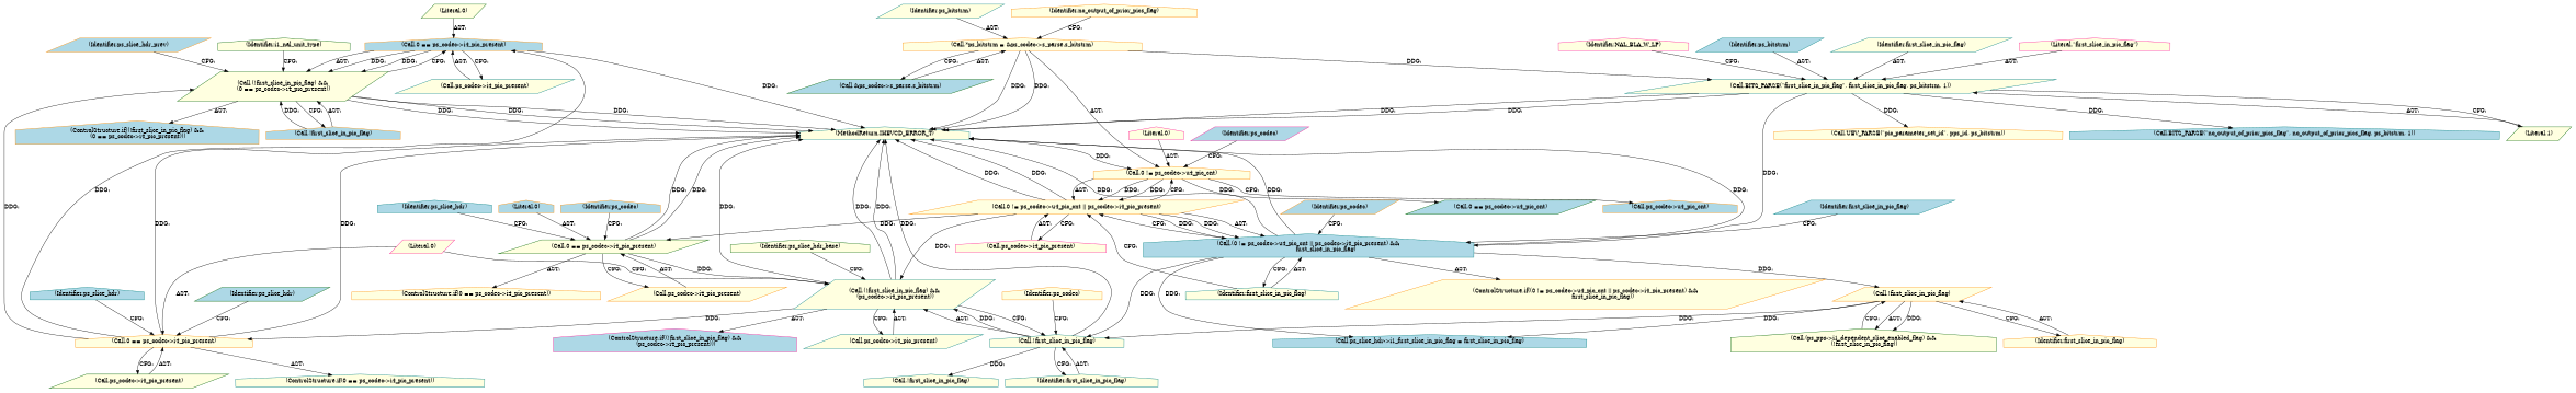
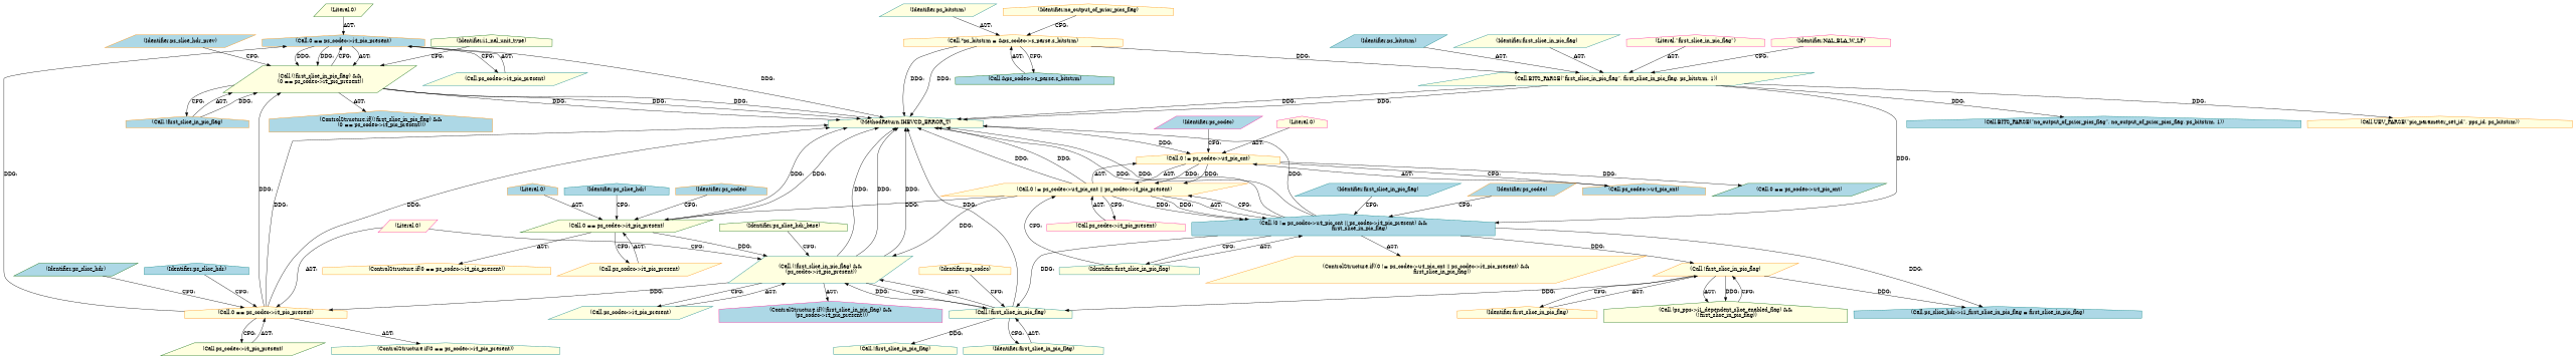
  digraph {
    node [color=darkorange fillcolor=lightyellow shape=house style=filled]
    n1 [fillcolor=lightblue label="(Call,0 == ps_codec->i4_pic_present)"]
    n2 [color=darkgreen label="(Call,(!first_slice_in_pic_flag) &&\n (0 == ps_codec->i4_pic_present))" shape=parallelogram]
    n3 [color=teal label="(MethodReturn,IHEVCD_ERROR_T)"]
    n4 [color=teal label="(Call,ps_codec->i4_pic_present)" shape=parallelogram]
    n5 [fillcolor=lightblue label="(ControlStructure,if((!first_slice_in_pic_flag) &&\n (0 == ps_codec->i4_pic_present)))"]
    n6 [fillcolor=lightblue label="(Call,!first_slice_in_pic_flag)"]
    n7 [label="(Call,0 != ps_codec->u4_pic_cnt)"]
    n8 [label="(Call,0 == ps_codec->i4_pic_present)"]
    n9 [color=darkgreen label="(Call,ps_codec->i4_pic_present)" shape=parallelogram]
    n10 [color=teal label="(ControlStructure,if(0 == ps_codec->i4_pic_present))"]
    n11 [color=teal label="(Call,(!first_slice_in_pic_flag) &&\n (ps_codec->i4_pic_present))" shape=parallelogram]
    n12 [color=teal label="(Call,!first_slice_in_pic_flag)"]
    n13 [color=deeppink fillcolor=lightblue label="(ControlStructure,if((!first_slice_in_pic_flag) &&\n (ps_codec->i4_pic_present)))"]
    n14 [color=teal label="(Call,ps_codec->i4_pic_present)" shape=parallelogram]
    n15 [color=teal label="(Call,!first_slice_in_pic_flag)"]
    n16 [color=teal label="(Identifier,first_slice_in_pic_flag)"]
    n17 [color=teal fillcolor=lightblue label="(Call,(0 != ps_codec->u4_pic_cnt || ps_codec->i4_pic_present) &&\n                    first_slice_in_pic_flag)"]
    n18 [label="(Call,0 != ps_codec->u4_pic_cnt || ps_codec->i4_pic_present)" shape=parallelogram]
    n19 [label="(Call,!first_slice_in_pic_flag)" shape=parallelogram]
    n20 [color=teal label="(Identifier,first_slice_in_pic_flag)"]
    n21 [label="(ControlStructure,if((0 != ps_codec->u4_pic_cnt || ps_codec->i4_pic_present) &&\n                    first_slice_in_pic_flag))" shape=parallelogram]
    n22 [color=teal fillcolor=lightblue label="(Call,ps_slice_hdr->i1_first_slice_in_pic_flag = first_slice_in_pic_flag)"]
    n23 [color=darkgreen label="(Call,0 == ps_codec->i4_pic_present)" shape=parallelogram]
    n24 [color=deeppink label="(Call,ps_codec->i4_pic_present)"]
    n25 [label="(Identifier,first_slice_in_pic_flag)"]
    n26 [color=darkgreen label="(Call,(ps_pps->i1_dependent_slice_enabled_flag) &&\n (!first_slice_in_pic_flag))"]
    n27 [color=darkgreen fillcolor=lightblue label="(Call,0 == ps_codec->u4_pic_cnt)" shape=parallelogram]
    n28 [fillcolor=lightblue label="(Call,ps_codec->u4_pic_cnt)"]
    n29 [label="(ControlStructure,if(0 == ps_codec->i4_pic_present))"]
    n30 [label="(Call,ps_codec->i4_pic_present)" shape=parallelogram]
    n31 [color=teal label="(Call,BITS_PARSE(\"first_slice_in_pic_flag\", first_slice_in_pic_flag, ps_bitstrm, 1))" shape=parallelogram]
    n32 [color=teal fillcolor=lightblue label="(Call,BITS_PARSE(\"no_output_of_prior_pics_flag\", no_output_of_prior_pics_flag, ps_bitstrm, 1))"]
-   n33 [color=darkgreen label="(Literal,1)" shape=parallelogram]
    n34 [label="(Call,UEV_PARSE(\"pic_parameter_set_id\", pps_id, ps_bitstrm))"]
    n35 [label="(Call,*ps_bitstrm = &ps_codec->s_parse.s_bitstrm)"]
-   n36 [color=darkgreen fillcolor=lightblue label="(Call,&ps_codec->s_parse.s_bitstrm)" shape=parallelogram]
+   n36 [color=darkgreen fillcolor=lightblue label="(Call,&ps_codec->s_parse.s_bitstrm)"]
    n37 [fillcolor=lightblue label="(Identifier,ps_codec)"]
    n38 [color=deeppink label="(Identifier,NAL_BLA_W_LP)"]
    n39 [color=deeppink label="(Literal,0)" shape=parallelogram]
    n40 [fillcolor=lightblue label="(Identifier,ps_codec)" shape=parallelogram]
    n41 [color=deeppink label="(Literal,0)"]
    n42 [color=teal fillcolor=lightblue label="(Identifier,ps_bitstrm)" shape=parallelogram]
    n43 [color=teal fillcolor=lightblue label="(Identifier,ps_slice_hdr)"]
    n44 [color=deeppink fillcolor=lightblue label="(Identifier,ps_codec)" shape=parallelogram]
    n45 [color=teal label="(Identifier,first_slice_in_pic_flag)" shape=parallelogram]
    n46 [fillcolor=lightblue label="(Literal,0)"]
    n47 [color=darkgreen fillcolor=lightblue label="(Identifier,ps_slice_hdr)" shape=parallelogram]
    n48 [color=darkgreen label="(Identifier,i1_nal_unit_type)"]
    n49 [color=teal label="(Identifier,ps_bitstrm)" shape=parallelogram]
    n50 [color=deeppink label="(Literal,\"first_slice_in_pic_flag\")"]
    n51 [color=darkgreen label="(Literal,0)" shape=parallelogram]
    n52 [color=darkgreen label="(Identifier,ps_slice_hdr_base)"]
    n53 [label="(Identifier,no_output_of_prior_pics_flag)"]
    n54 [label="(Identifier,ps_codec)"]
    n55 [color=teal fillcolor=lightblue label="(Identifier,ps_slice_hdr)"]
    n56 [color=teal fillcolor=lightblue label="(Identifier,first_slice_in_pic_flag)" shape=parallelogram]
    n57 [fillcolor=lightblue label="(Identifier,ps_slice_hdr_prev)" shape=parallelogram]
    n1 -> n2 [label="AST: "]
    n1 -> n2 [label="DDG: "]
    n1 -> n2 [label="DDG: "]
    n1 -> n3 [label="DDG: "]
    n1 -> n4 [label="CFG: "]
    n2 -> n1 [label="CFG: "]
    n2 -> n3 [label="DDG: "]
    n2 -> n3 [label="DDG: "]
    n2 -> n3 [label="DDG: "]
    n2 -> n5 [label="AST: "]
    n2 -> n6 [label="CFG: "]
    n3 -> n7 [label="DDG: "]
    n4 -> n1 [label="AST: "]
    n6 -> n2 [label="AST: "]
    n6 -> n2 [label="DDG: "]
    n7 -> n18 [label="AST: "]
    n7 -> n18 [label="DDG: "]
    n7 -> n18 [label="DDG: "]
    n7 -> n27 [label="DDG: "]
    n7 -> n28 [label="CFG: "]
    n8 -> n1 [label="DDG: "]
    n8 -> n2 [label="DDG: "]
    n8 -> n3 [label="DDG: "]
    n8 -> n3 [label="DDG: "]
    n8 -> n9 [label="CFG: "]
    n8 -> n10 [label="AST: "]
    n9 -> n8 [label="AST: "]
    n11 -> n3 [label="DDG: "]
    n11 -> n3 [label="DDG: "]
    n11 -> n3 [label="DDG: "]
    n11 -> n8 [label="DDG: "]
    n11 -> n12 [label="CFG: "]
    n11 -> n13 [label="AST: "]
    n11 -> n14 [label="CFG: "]
    n12 -> n3 [label="DDG: "]
    n12 -> n11 [label="AST: "]
    n12 -> n11 [label="DDG: "]
    n12 -> n15 [label="DDG: "]
    n12 -> n16 [label="CFG: "]
    n14 -> n11 [label="AST: "]
    n16 -> n12 [label="AST: "]
    n17 -> n3 [label="DDG: "]
    n17 -> n3 [label="DDG: "]
    n17 -> n3 [label="DDG: "]
    n17 -> n12 [label="DDG: "]
    n17 -> n18 [label="CFG: "]
    n17 -> n19 [label="DDG: "]
    n17 -> n20 [label="CFG: "]
    n17 -> n21 [label="AST: "]
    n17 -> n22 [label="DDG: "]
    n18 -> n3 [label="DDG: "]
    n18 -> n3 [label="DDG: "]
-   n18 -> n7 [label="CFG: "]
+   n18 -> n7 [label="AST: "]
    n18 -> n11 [label="DDG: "]
    n18 -> n17 [label="AST: "]
    n18 -> n17 [label="DDG: "]
    n18 -> n17 [label="DDG: "]
    n18 -> n23 [label="DDG: "]
    n18 -> n24 [label="CFG: "]
    n19 -> n12 [label="DDG: "]
    n19 -> n22 [label="DDG: "]
    n19 -> n25 [label="CFG: "]
    n19 -> n26 [label="AST: "]
    n19 -> n26 [label="DDG: "]
    n20 -> n17 [label="AST: "]
    n20 -> n18 [label="CFG: "]
    n23 -> n3 [label="DDG: "]
    n23 -> n3 [label="DDG: "]
    n23 -> n11 [label="DDG: "]
    n23 -> n29 [label="AST: "]
    n23 -> n30 [label="CFG: "]
    n24 -> n18 [label="AST: "]
    n25 -> n19 [label="AST: "]
    n26 -> n19 [label="CFG: "]
-   n35 -> n7 [label="AST: "]
+   n28 -> n7 [label="AST: "]
    n30 -> n23 [label="AST: "]
    n31 -> n3 [label="DDG: "]
    n31 -> n3 [label="DDG: "]
    n31 -> n17 [label="DDG: "]
    n31 -> n32 [label="DDG: "]
-   n31 -> n33 [label="CFG: "]
    n31 -> n34 [label="DDG: "]
-   n33 -> n31 [label="AST: "]
    n35 -> n3 [label="DDG: "]
    n35 -> n3 [label="DDG: "]
    n35 -> n31 [label="DDG: "]
    n35 -> n36 [label="CFG: "]
    n36 -> n35 [label="AST: "]
    n37 -> n23 [label="CFG: "]
    n38 -> n31 [label="CFG: "]
    n39 -> n8 [label="AST: "]
    n39 -> n11 [label="CFG: "]
    n40 -> n17 [label="CFG: "]
    n41 -> n7 [label="AST: "]
    n42 -> n31 [label="AST: "]
    n43 -> n8 [label="CFG: "]
    n44 -> n7 [label="CFG: "]
    n45 -> n31 [label="AST: "]
    n46 -> n23 [label="AST: "]
    n47 -> n8 [label="CFG: "]
    n48 -> n2 [label="CFG: "]
    n49 -> n35 [label="AST: "]
    n50 -> n31 [label="AST: "]
    n51 -> n1 [label="AST: "]
    n52 -> n11 [label="CFG: "]
    n53 -> n35 [label="CFG: "]
    n54 -> n12 [label="CFG: "]
    n55 -> n23 [label="CFG: "]
    n56 -> n17 [label="CFG: "]
    n57 -> n2 [label="CFG: "]
  }
